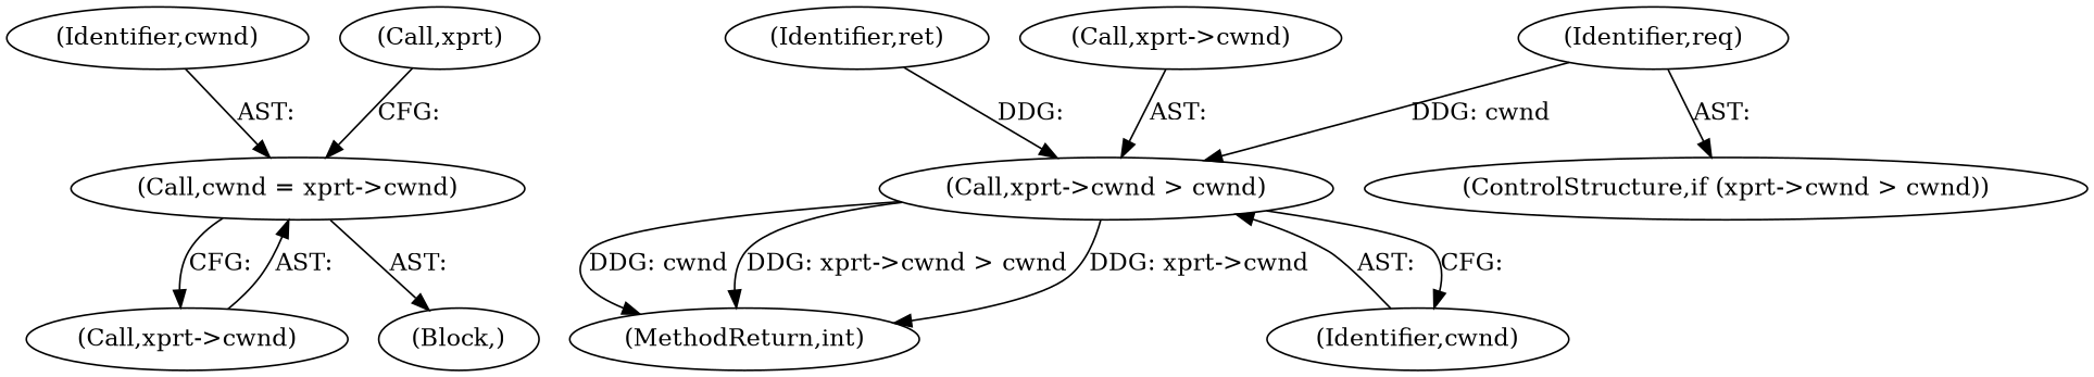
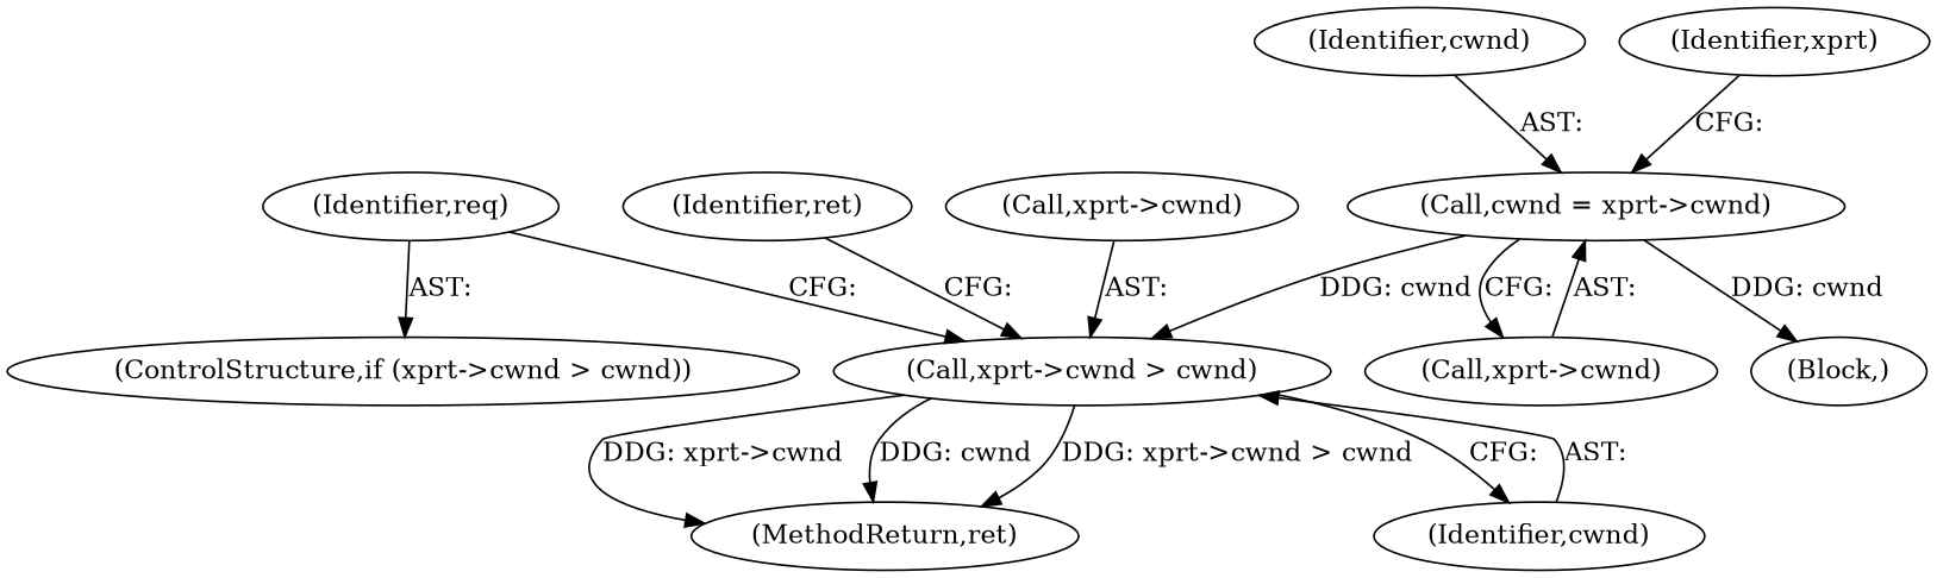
  digraph {
    n1 [label="(Call,cwnd = xprt->cwnd)"]
    n2 [label="(Call,xprt->cwnd > cwnd)"]
    n3 [label="(Call,xprt->cwnd)"]
    n4 [label="(Block,)"]
-   n5 [label="(MethodReturn,int)"]
+   n5 [label="(MethodReturn,ret)"]
    n6 [label="(Identifier,cwnd)"]
    n7 [label="(ControlStructure,if (xprt->cwnd > cwnd))"]
    n8 [label="(Identifier,cwnd)"]
    n9 [label="(Identifier,ret)"]
-   n10 [label="(Call,xprt)"]
+   n10 [label="(Identifier,xprt)"]
    n11 [label="(Identifier,req)"]
    n12 [label="(Call,xprt->cwnd)"]
+   n1 -> n2 [label="DDG: cwnd"]
    n1 -> n3 [label="CFG: "]
-   n1 -> n4 [label="AST: "]
+   n1 -> n4 [label="DDG: cwnd"]
    n2 -> n5 [label="DDG: xprt->cwnd > cwnd"]
    n2 -> n5 [label="DDG: xprt->cwnd"]
    n2 -> n5 [label="DDG: cwnd"]
    n2 -> n6 [label="CFG: "]
    n3 -> n1 [label="AST: "]
    n6 -> n2 [label="AST: "]
    n8 -> n1 [label="AST: "]
-   n9 -> n2 [label="DDG: "]
+   n9 -> n2 [label="CFG: "]
    n10 -> n1 [label="CFG: "]
-   n11 -> n2 [label="DDG: cwnd"]
+   n11 -> n2 [label="CFG: "]
    n11 -> n7 [label="AST: "]
    n12 -> n2 [label="AST: "]
  }
